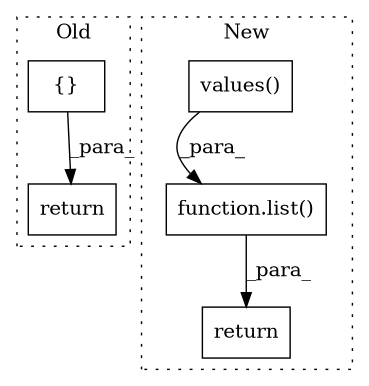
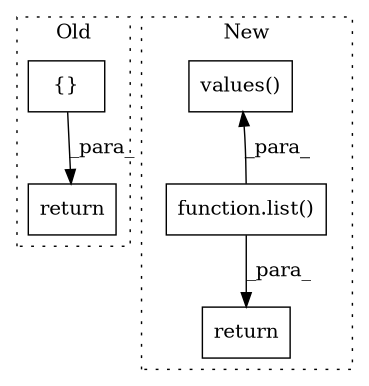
  digraph {
    node [a=93 l=7 shape=box]
    n1 [label=return s=3816]
    n2 [a=95 l="14,10" label="{}" s="3847,3888"]
    n3 [a=75 l=23 label="values()" s=3583]
    n4 [a=75 l="5,1" label="function.list()" s="3578,3606"]
    n5 [label=return s=3659]
    subgraph cluster_1 {
      label=Old
      style=dotted
      n1
      n2
    }
    subgraph cluster_2 {
      label=New
      style=dotted
      n3
      n4
      n5
    }
    n2 -> n1 [label=_para_]
-   n3 -> n4 [label=_para_]
+   n4 -> n3 [label=_para_]
    n4 -> n5 [label=_para_]
  }
